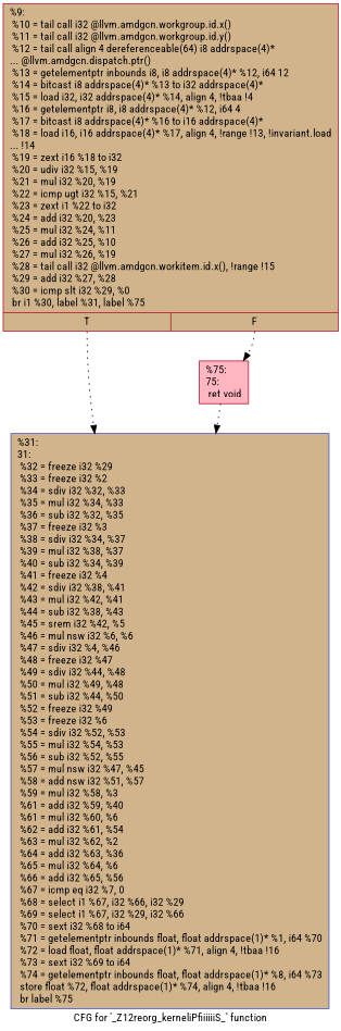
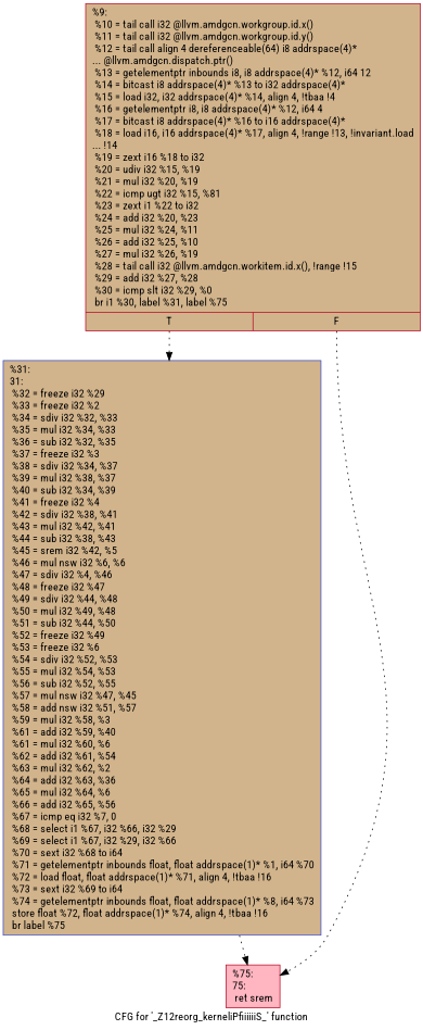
  digraph {
    fontname="Roboto Condensed"
    label="CFG for '_Z12reorg_kerneliPfiiiiiiS_' function"
    node [color="#b70d28ff" fillcolor=tan fontname="Roboto Condensed" shape=record style=filled]
    edge [fontname="Roboto Condensed" style=dotted]
-   n1 [label="{%9:\l  %10 = tail call i32 @llvm.amdgcn.workgroup.id.x()\l  %11 = tail call i32 @llvm.amdgcn.workgroup.id.y()\l  %12 = tail call align 4 dereferenceable(64) i8 addrspace(4)*\l... @llvm.amdgcn.dispatch.ptr()\l  %13 = getelementptr inbounds i8, i8 addrspace(4)* %12, i64 12\l  %14 = bitcast i8 addrspace(4)* %13 to i32 addrspace(4)*\l  %15 = load i32, i32 addrspace(4)* %14, align 4, !tbaa !4\l  %16 = getelementptr i8, i8 addrspace(4)* %12, i64 4\l  %17 = bitcast i8 addrspace(4)* %16 to i16 addrspace(4)*\l  %18 = load i16, i16 addrspace(4)* %17, align 4, !range !13, !invariant.load\l... !14\l  %19 = zext i16 %18 to i32\l  %20 = udiv i32 %15, %19\l  %21 = mul i32 %20, %19\l  %22 = icmp ugt i32 %15, %21\l  %23 = zext i1 %22 to i32\l  %24 = add i32 %20, %23\l  %25 = mul i32 %24, %11\l  %26 = add i32 %25, %10\l  %27 = mul i32 %26, %19\l  %28 = tail call i32 @llvm.amdgcn.workitem.id.x(), !range !15\l  %29 = add i32 %27, %28\l  %30 = icmp slt i32 %29, %0\l  br i1 %30, label %31, label %75\l|{<s0>T|<s1>F}}"]
+   n1 [label="{%9:\l  %10 = tail call i32 @llvm.amdgcn.workgroup.id.x()\l  %11 = tail call i32 @llvm.amdgcn.workgroup.id.y()\l  %12 = tail call align 4 dereferenceable(64) i8 addrspace(4)*\l... @llvm.amdgcn.dispatch.ptr()\l  %13 = getelementptr inbounds i8, i8 addrspace(4)* %12, i64 12\l  %14 = bitcast i8 addrspace(4)* %13 to i32 addrspace(4)*\l  %15 = load i32, i32 addrspace(4)* %14, align 4, !tbaa !4\l  %16 = getelementptr i8, i8 addrspace(4)* %12, i64 4\l  %17 = bitcast i8 addrspace(4)* %16 to i16 addrspace(4)*\l  %18 = load i16, i16 addrspace(4)* %17, align 4, !range !13, !invariant.load\l... !14\l  %19 = zext i16 %18 to i32\l  %20 = udiv i32 %15, %19\l  %21 = mul i32 %20, %19\l  %22 = icmp ugt i32 %15, %81\l  %23 = zext i1 %22 to i32\l  %24 = add i32 %20, %23\l  %25 = mul i32 %24, %11\l  %26 = add i32 %25, %10\l  %27 = mul i32 %26, %19\l  %28 = tail call i32 @llvm.amdgcn.workitem.id.x(), !range !15\l  %29 = add i32 %27, %28\l  %30 = icmp slt i32 %29, %0\l  br i1 %30, label %31, label %75\l|{<s0>T|<s1>F}}"]
    n2 [color="#3d50c3ff" label="{%31:\l31:                                               \l  %32 = freeze i32 %29\l  %33 = freeze i32 %2\l  %34 = sdiv i32 %32, %33\l  %35 = mul i32 %34, %33\l  %36 = sub i32 %32, %35\l  %37 = freeze i32 %3\l  %38 = sdiv i32 %34, %37\l  %39 = mul i32 %38, %37\l  %40 = sub i32 %34, %39\l  %41 = freeze i32 %4\l  %42 = sdiv i32 %38, %41\l  %43 = mul i32 %42, %41\l  %44 = sub i32 %38, %43\l  %45 = srem i32 %42, %5\l  %46 = mul nsw i32 %6, %6\l  %47 = sdiv i32 %4, %46\l  %48 = freeze i32 %47\l  %49 = sdiv i32 %44, %48\l  %50 = mul i32 %49, %48\l  %51 = sub i32 %44, %50\l  %52 = freeze i32 %49\l  %53 = freeze i32 %6\l  %54 = sdiv i32 %52, %53\l  %55 = mul i32 %54, %53\l  %56 = sub i32 %52, %55\l  %57 = mul nsw i32 %47, %45\l  %58 = add nsw i32 %51, %57\l  %59 = mul i32 %58, %3\l  %61 = add i32 %59, %40\l  %61 = mul i32 %60, %6\l  %62 = add i32 %61, %54\l  %63 = mul i32 %62, %2\l  %64 = add i32 %63, %36\l  %65 = mul i32 %64, %6\l  %66 = add i32 %65, %56\l  %67 = icmp eq i32 %7, 0\l  %68 = select i1 %67, i32 %66, i32 %29\l  %69 = select i1 %67, i32 %29, i32 %66\l  %70 = sext i32 %68 to i64\l  %71 = getelementptr inbounds float, float addrspace(1)* %1, i64 %70\l  %72 = load float, float addrspace(1)* %71, align 4, !tbaa !16\l  %73 = sext i32 %69 to i64\l  %74 = getelementptr inbounds float, float addrspace(1)* %8, i64 %73\l  store float %72, float addrspace(1)* %74, align 4, !tbaa !16\l  br label %75\l}"]
-   n3 [fillcolor=lightpink label="{%75:\l75:                                               \l  ret void\l}"]
+   n3 [fillcolor=lightpink label="{%75:\l75:                                               \l  ret srem\l}"]
    n1 -> n2 [tailport=s0]
    n1 -> n3 [tailport=s1]
-   n3 -> n2
+   n2 -> n3
  }
